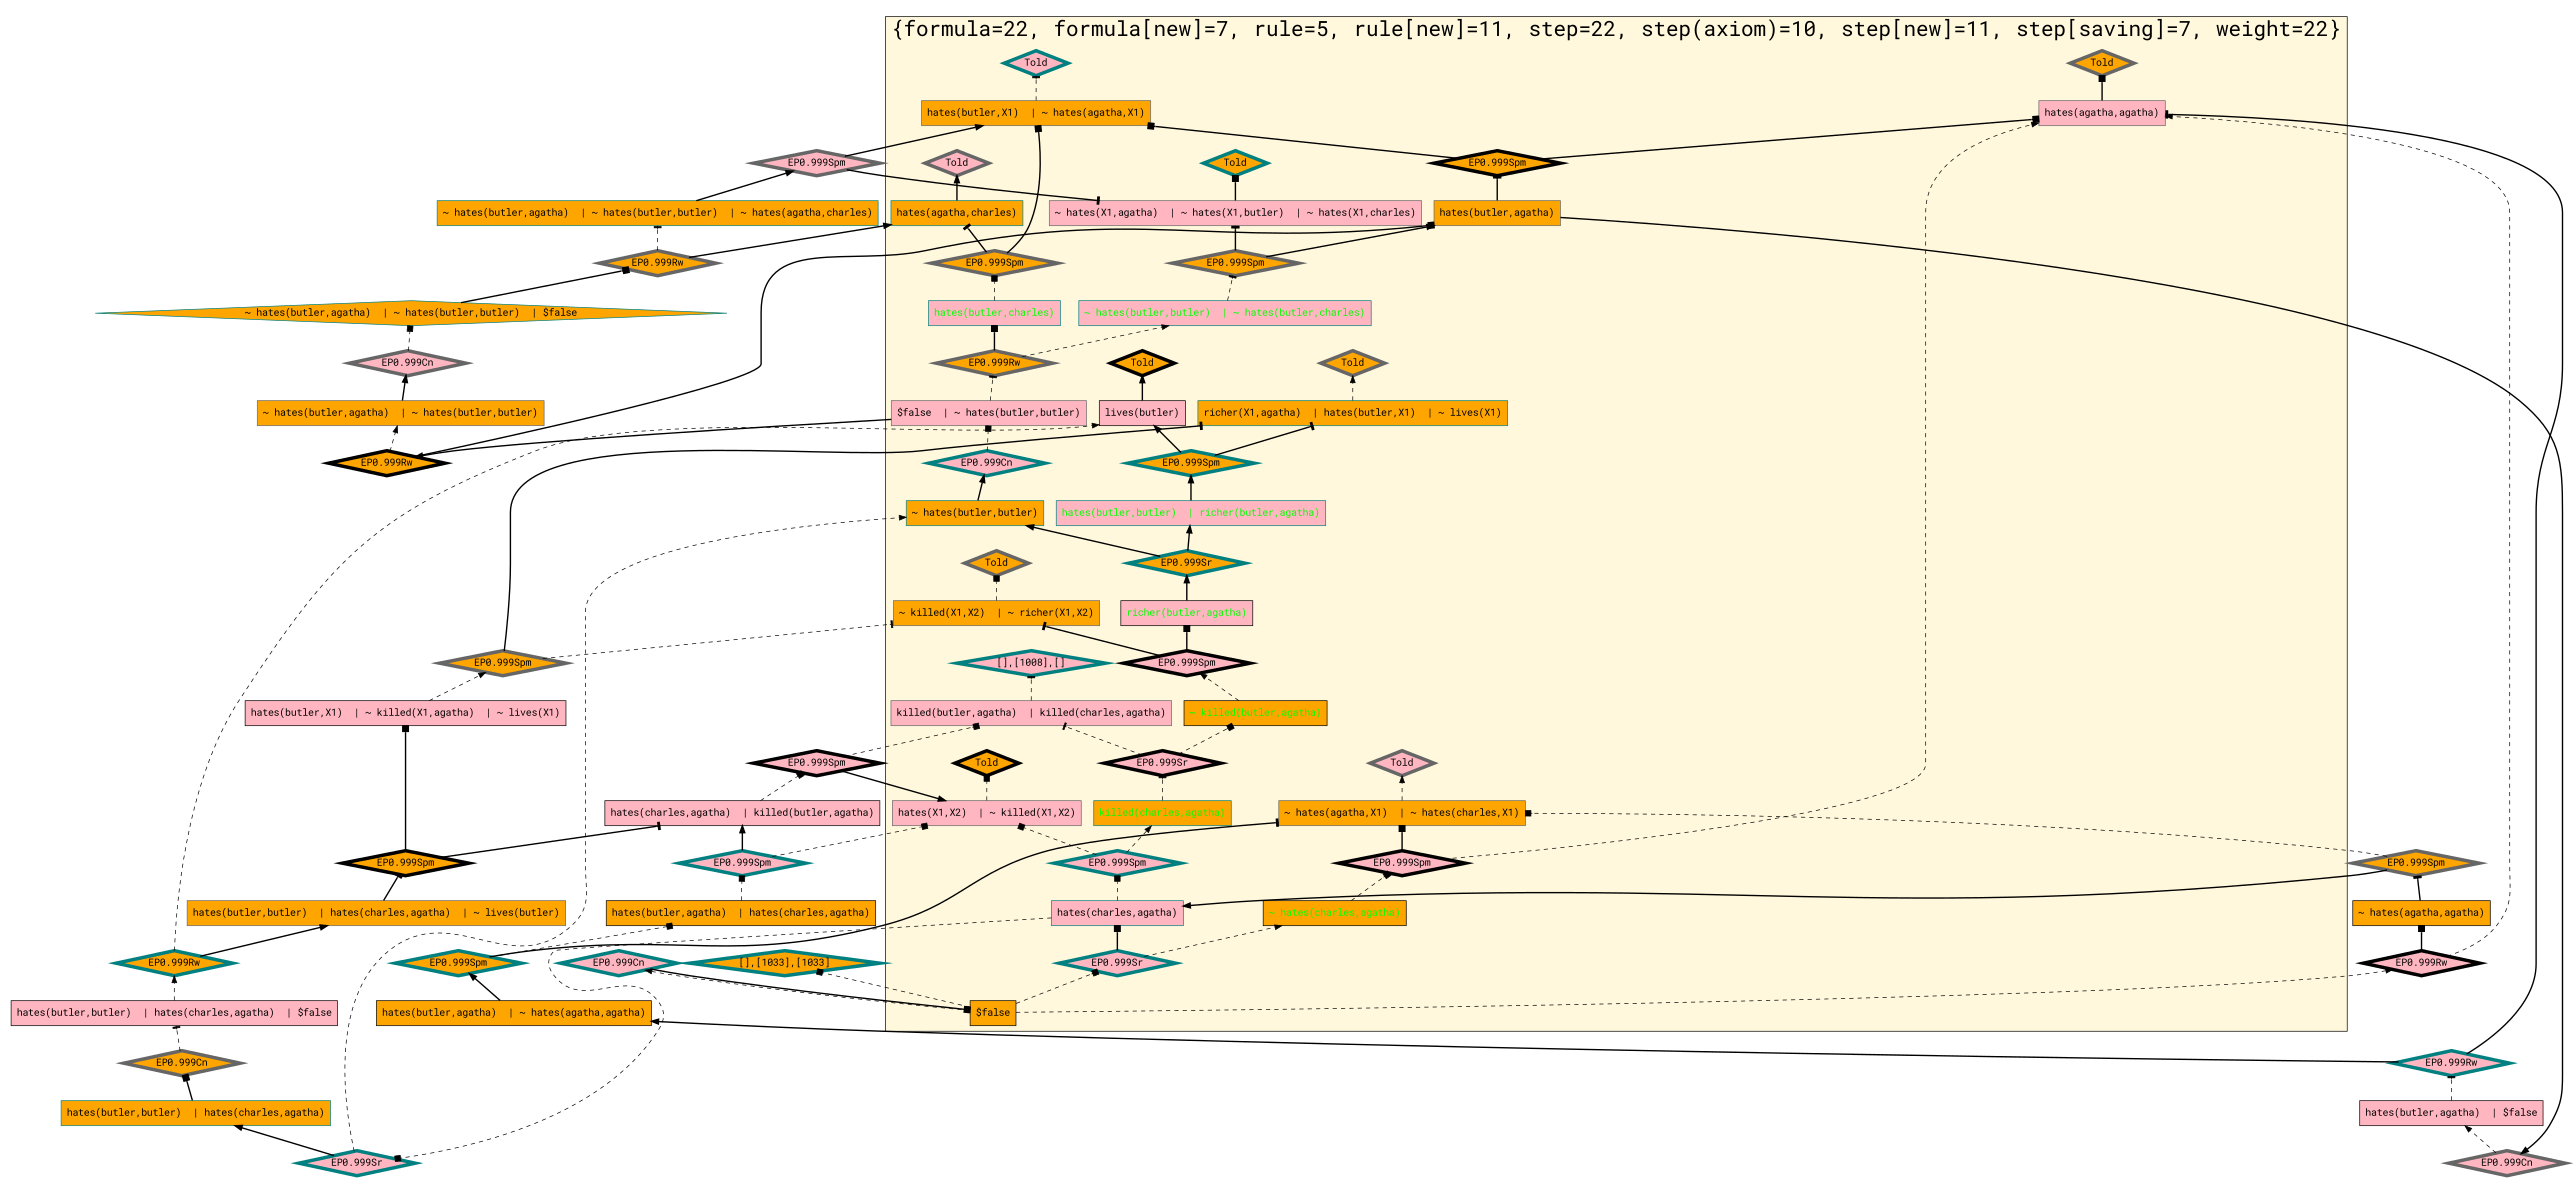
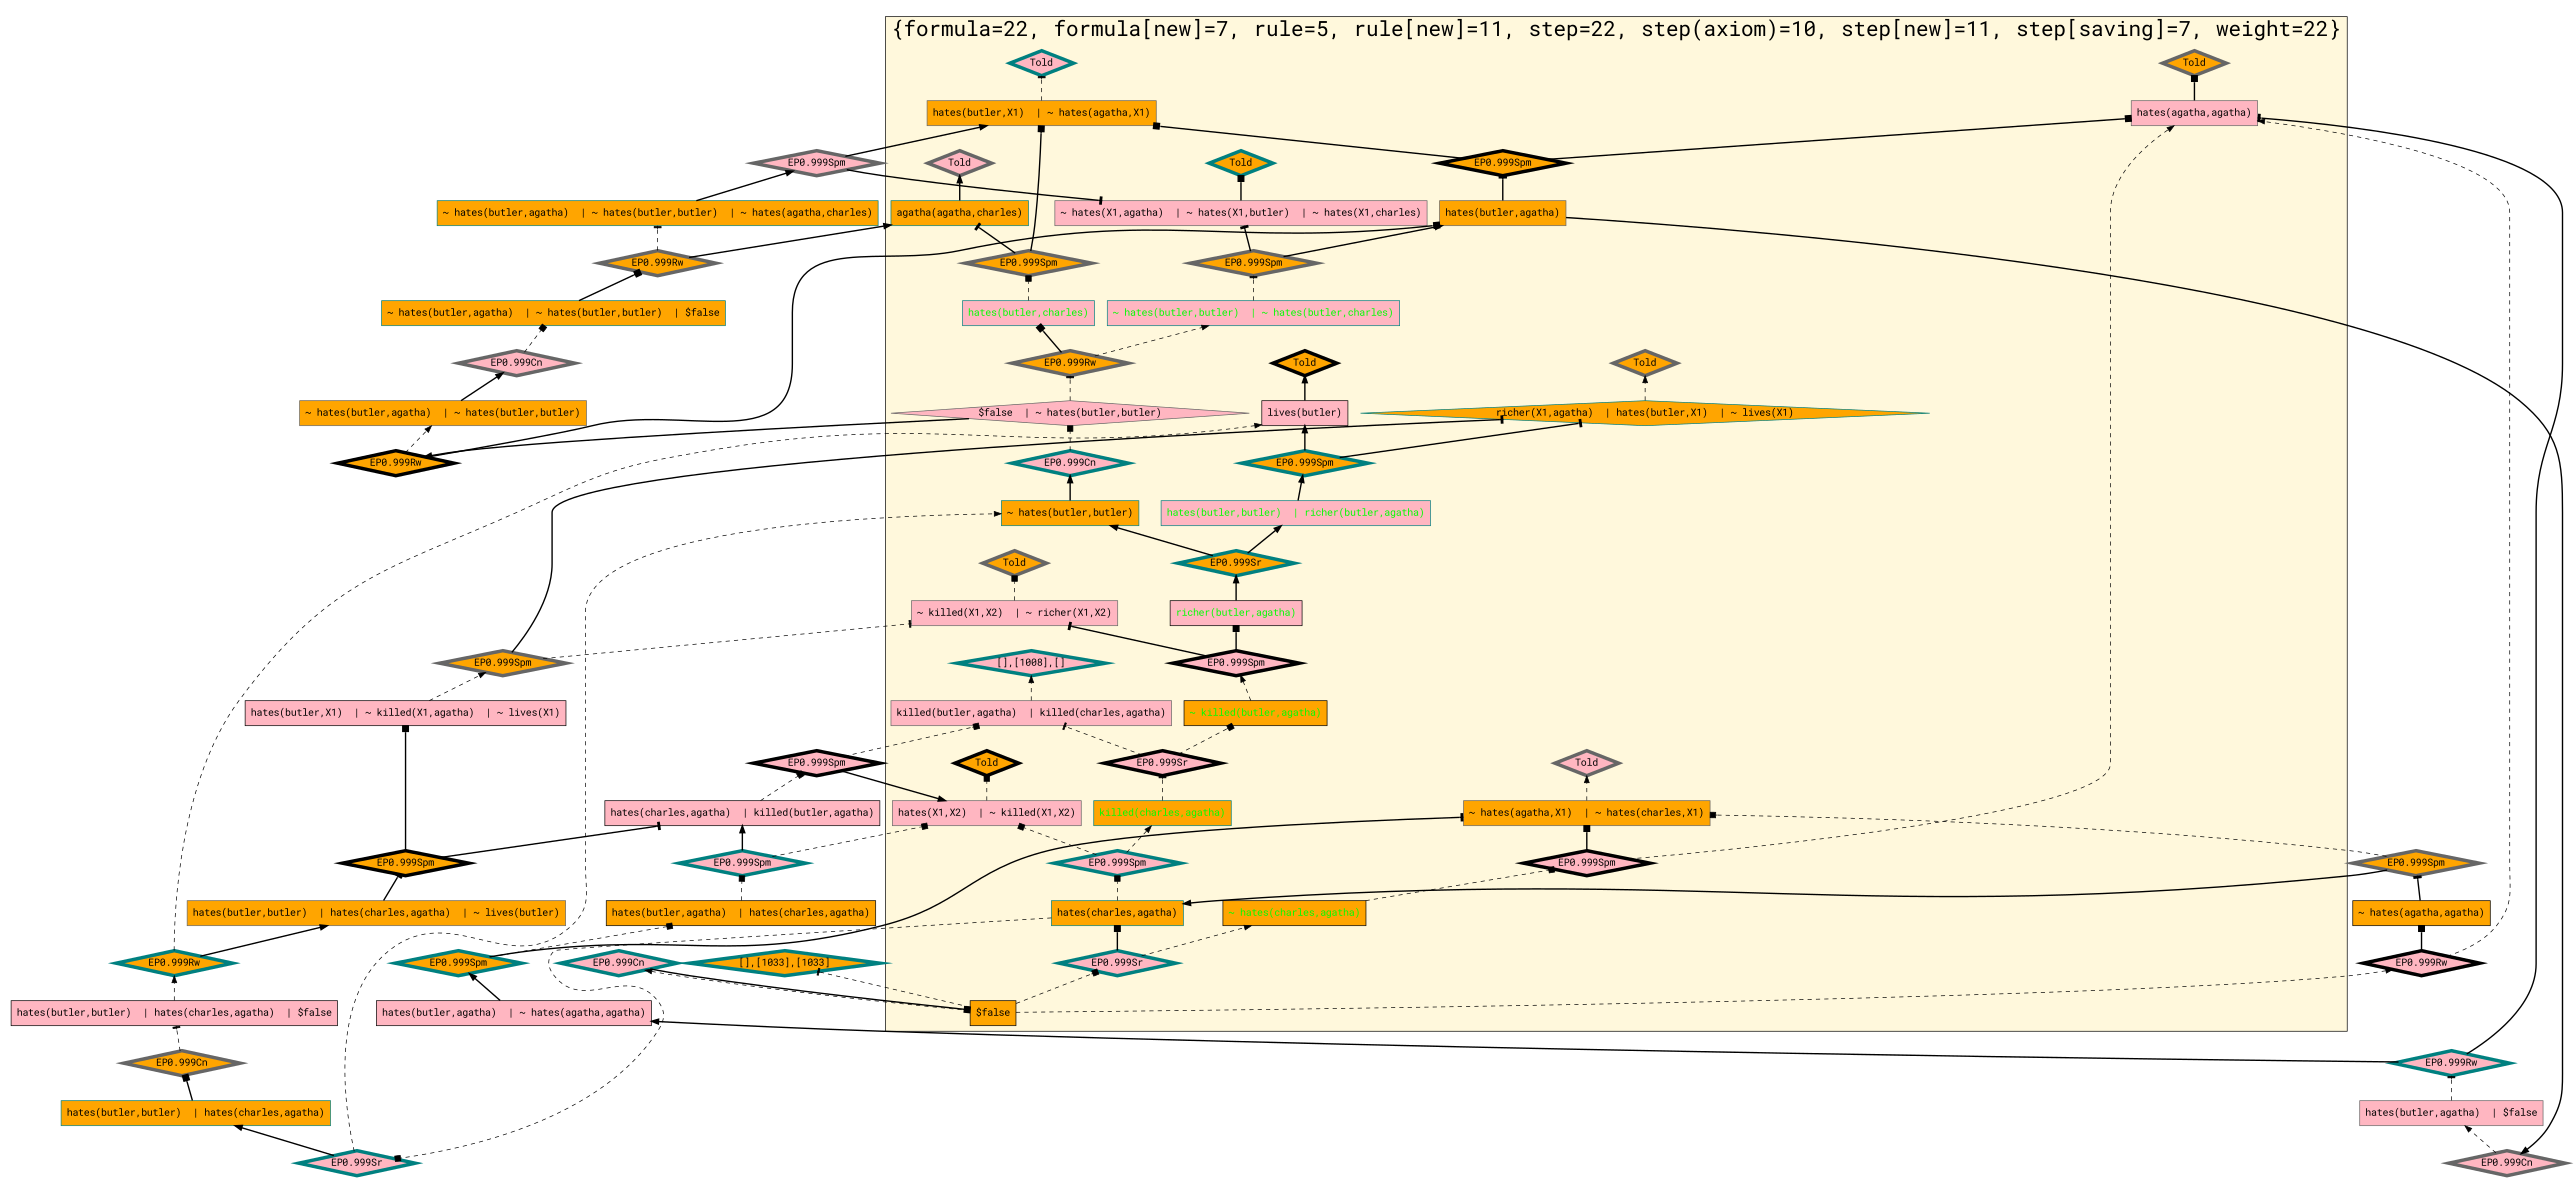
  digraph {
    fontname="Roboto Mono"
    rankdir=BT
    node [color=gray40 fillcolor=orange fontname="Roboto Mono" shape=diamond style=filled penwidth=5]
    edge [arrowhead=normal fontname="Roboto Mono" style=bold]
    n1 [label="~ hates(agatha,X1)  | ~ hates(charles,X1)" shape=box penwidth=""]
    n2 [label="hates(butler,X1)  | ~ hates(agatha,X1)" shape=box penwidth=""]
    n3 [color=teal fillcolor=lightpink fontcolor=green label="hates(butler,charles)" shape=box penwidth=""]
-   n4 [color=teal label="richer(X1,agatha)  | hates(butler,X1)  | ~ lives(X1)" shape=box penwidth=""]
+   n4 [color=teal label="richer(X1,agatha)  | hates(butler,X1)  | ~ lives(X1)" penwidth=""]
    n5 [color=black label="$false" shape=box penwidth=""]
-   n6 [color=teal label="hates(agatha,charles)" shape=box penwidth=""]
+   n6 [color=teal label="agatha(agatha,charles)" shape=box penwidth=""]
    n7 [color=black fillcolor=lightpink fontcolor=green label="richer(butler,agatha)" shape=box penwidth=""]
    n8 [fillcolor=lightpink label="killed(butler,agatha)  | killed(charles,agatha)" shape=box penwidth=""]
    n9 [fillcolor=lightpink label="~ hates(X1,agatha)  | ~ hates(X1,butler)  | ~ hates(X1,charles)" shape=box penwidth=""]
    n10 [color=black fontcolor=green label="~ hates(charles,agatha)" shape=box penwidth=""]
-   n11 [label="~ killed(X1,X2)  | ~ richer(X1,X2)" shape=box penwidth=""]
+   n11 [fillcolor=lightpink label="~ killed(X1,X2)  | ~ richer(X1,X2)" shape=box penwidth=""]
    n12 [color=teal fillcolor=lightpink fontcolor=green label="hates(butler,butler)  | richer(butler,agatha)" shape=box penwidth=""]
-   n13 [fillcolor=lightpink label="$false  | ~ hates(butler,butler)" shape=box penwidth=""]
+   n13 [fillcolor=lightpink label="$false  | ~ hates(butler,butler)" penwidth=""]
    n14 [color=teal fillcolor=lightpink fontcolor=green label="~ hates(butler,butler)  | ~ hates(butler,charles)" shape=box penwidth=""]
    n15 [label="hates(butler,agatha)" shape=box penwidth=""]
    n16 [fillcolor=lightpink label="hates(agatha,agatha)" shape=box penwidth=""]
    n17 [fillcolor=lightpink label="hates(X1,X2)  | ~ killed(X1,X2)" shape=box penwidth=""]
-   n18 [color=teal fillcolor=lightpink label="hates(charles,agatha)" shape=box penwidth=""]
+   n18 [color=teal label="hates(charles,agatha)" shape=box penwidth=""]
    n19 [color=black fontcolor=green label="~ killed(butler,agatha)" shape=box penwidth=""]
    n20 [color=black fillcolor=lightpink label="lives(butler)" shape=box penwidth=""]
    n21 [color=teal fontcolor=green label="killed(charles,agatha)" shape=box penwidth=""]
    n22 [color=teal label="~ hates(butler,butler)" shape=box penwidth=""]
    n23 [label=Told]
    n24 [color=black fillcolor=lightpink label="EP0.999Spm"]
    n25 [color=teal fillcolor=lightpink label="EP0.999Spm"]
    n26 [label=Told]
    n27 [fillcolor=lightpink label=Told]
    n28 [color=teal label="EP0.999Sr"]
    n29 [color=black label="EP0.999Spm"]
    n30 [label="EP0.999Spm"]
    n31 [label=Told]
    n32 [color=teal fillcolor=lightpink label="EP0.999Sr"]
    n33 [color=teal fillcolor=lightpink label="[],[1008],[]"]
    n34 [color=teal label="EP0.999Spm"]
    n35 [color=teal fillcolor=lightpink label="EP0.999Cn"]
    n36 [color=teal label=Told]
    n37 [color=black label=Told]
    n38 [color=black label=Told]
    n39 [color=black fillcolor=lightpink label="EP0.999Sr"]
    n40 [label="EP0.999Spm"]
    n41 [label="EP0.999Rw"]
    n42 [color=teal fillcolor=lightpink label=Told]
    n43 [fillcolor=lightpink label=Told]
    n44 [color=black fillcolor=lightpink label="EP0.999Spm"]
    n45 [color=teal fillcolor=lightpink label="EP0.999Cn"]
    n46 [color=teal label="[],[1033],[1033]"]
    n47 [color=black fillcolor=lightpink label="EP0.999Rw"]
    n48 [color=black label="EP0.999Rw"]
    n49 [fillcolor=lightpink label="EP0.999Cn"]
    n50 [color=teal fillcolor=lightpink label="EP0.999Sr"]
-   n51 [color=teal label="~ hates(butler,agatha)  | ~ hates(butler,butler)  | $false" penwidth=""]
+   n51 [color=teal label="~ hates(butler,agatha)  | ~ hates(butler,butler)  | $false" shape=box penwidth=""]
    n52 [label="EP0.999Rw"]
    n53 [color=teal label="~ hates(butler,agatha)  | ~ hates(butler,butler)  | ~ hates(agatha,charles)" shape=box penwidth=""]
    n54 [label="~ hates(butler,agatha)  | ~ hates(butler,butler)" shape=box penwidth=""]
    n55 [fillcolor=lightpink label="EP0.999Cn"]
-   n56 [color=black label="hates(butler,agatha)  | ~ hates(agatha,agatha)" shape=box penwidth=""]
+   n56 [color=black fillcolor=lightpink label="hates(butler,agatha)  | ~ hates(agatha,agatha)" shape=box penwidth=""]
    n57 [color=teal label="EP0.999Spm"]
    n58 [color=black label="hates(butler,agatha)  | hates(charles,agatha)" shape=box penwidth=""]
    n59 [color=black label="~ hates(agatha,agatha)" shape=box penwidth=""]
    n60 [label="EP0.999Spm"]
    n61 [color=teal fillcolor=lightpink label="EP0.999Spm"]
    n62 [color=black fillcolor=lightpink label="hates(charles,agatha)  | killed(butler,agatha)" shape=box penwidth=""]
    n63 [color=black fillcolor=lightpink label="hates(butler,X1)  | ~ killed(X1,agatha)  | ~ lives(X1)" shape=box penwidth=""]
    n64 [label="EP0.999Spm"]
    n65 [color=teal label="hates(butler,butler)  | hates(charles,agatha)" shape=box penwidth=""]
    n66 [label="EP0.999Cn"]
    n67 [color=black fillcolor=lightpink label="hates(butler,butler)  | hates(charles,agatha)  | $false" shape=box penwidth=""]
-   n68 [color=black fillcolor=lightpink label="hates(butler,agatha)  | $false" shape=box penwidth=""]
+   n68 [fillcolor=lightpink label="hates(butler,agatha)  | $false" shape=box penwidth=""]
    n69 [color=black fillcolor=lightpink label="EP0.999Spm"]
    n70 [color=teal fillcolor=lightpink label="EP0.999Rw"]
    n71 [fillcolor=lightpink label="EP0.999Spm"]
    n72 [color=teal label="EP0.999Rw"]
    n73 [label="hates(butler,butler)  | hates(charles,agatha)  | ~ lives(butler)" shape=box penwidth=""]
    n74 [color=black label="EP0.999Spm"]
    subgraph cluster_1 {
      fillcolor=cornsilk
      fontsize=30
      label="{formula=22, formula[new]=7, rule=5, rule[new]=11, step=22, step(axiom)=10, step[new]=11, step[saving]=7, weight=22}"
      labelloc=b
      style=filled
      n1
      n2
      n3
      n4
      n5
      n6
      n7
      n8
      n9
      n10
      n11
      n12
      n13
      n14
      n15
      n16
      n17
      n18
      n19
      n20
      n21
      n22
      n23
      n24
      n25
      n26
      n27
      n28
      n29
      n30
      n31
      n32
      n33
      n34
      n35
      n36
      n37
      n38
      n39
      n40
      n41
      n42
      n43
      n44
    }
    n1 -> n43 [style=dashed]
    n2 -> n42 [arrowhead=tee style=dashed]
    n3 -> n40 [arrowhead=box style=dashed]
    n4 -> n31 [style=dashed]
    n5 -> n32 [arrowhead=box style=dashed]
    n5 -> n45 [style=dashed]
-   n5 -> n46 [arrowhead=box style=dashed]
+   n5 -> n46 [arrowhead=tee style=dashed]
    n5 -> n47 [style=dashed]
    n6 -> n27
    n7 -> n28
-   n8 -> n33 [arrowhead=tee style=dashed]
+   n8 -> n33 [style=dashed]
    n9 -> n36 [arrowhead=box]
    n10 -> n44 [arrowhead=box style=dashed]
    n11 -> n26 [arrowhead=box style=dashed]
    n12 -> n34
    n13 -> n41 [arrowhead=tee style=dashed]
    n13 -> n48
    n14 -> n30 [arrowhead=tee style=dashed]
    n15 -> n29 [arrowhead=tee]
    n15 -> n49
    n16 -> n23 [arrowhead=box]
    n17 -> n38 [arrowhead=box style=dashed]
    n18 -> n25 [arrowhead=box style=dashed]
    n18 -> n50 [arrowhead=box style=dashed]
    n19 -> n24 [style=dashed]
    n20 -> n37
    n21 -> n39 [arrowhead=tee style=dashed]
    n22 -> n35
    n24 -> n7 [arrowhead=box]
    n24 -> n11 [arrowhead=tee]
    n25 -> n17 [arrowhead=box style=dashed]
    n25 -> n21 [style=dashed]
    n28 -> n12
    n28 -> n22
    n29 -> n2 [arrowhead=box]
    n29 -> n16 [arrowhead=box]
    n30 -> n9 [arrowhead=tee]
    n30 -> n15
    n32 -> n10 [style=dashed]
    n32 -> n18 [arrowhead=box]
    n34 -> n4 [arrowhead=tee]
    n34 -> n20
    n35 -> n13 [arrowhead=box style=dashed]
    n39 -> n8 [arrowhead=tee style=dashed]
    n39 -> n19 [arrowhead=box style=dashed]
    n40 -> n2 [arrowhead=box]
    n40 -> n6 [arrowhead=tee]
    n41 -> n3 [arrowhead=box]
    n41 -> n14 [style=dashed]
    n44 -> n1 [arrowhead=box]
    n44 -> n16 [style=dashed]
    n45 -> n5 [arrowhead=box]
    n47 -> n16 [style=dashed]
    n47 -> n59 [arrowhead=box]
    n48 -> n15 [arrowhead=box]
    n48 -> n54 [style=dashed]
    n49 -> n68 [style=dashed]
    n50 -> n22 [style=dashed]
    n50 -> n65
    n51 -> n52 [arrowhead=box]
    n52 -> n6
    n52 -> n53 [arrowhead=tee style=dashed]
    n53 -> n71
    n54 -> n55
    n55 -> n51 [arrowhead=box style=dashed]
    n56 -> n57
    n57 -> n1 [arrowhead=tee]
    n57 -> n58 [arrowhead=box style=dashed]
    n58 -> n61 [arrowhead=box style=dashed]
    n59 -> n60 [arrowhead=tee]
    n60 -> n1 [arrowhead=box style=dashed]
    n60 -> n18
    n61 -> n17 [arrowhead=box style=dashed]
    n61 -> n62
    n62 -> n69 [arrowhead=box style=dashed]
    n63 -> n64 [style=dashed]
    n64 -> n4 [arrowhead=tee]
    n64 -> n11 [arrowhead=tee style=dashed]
    n65 -> n66 [arrowhead=box]
    n66 -> n67 [arrowhead=tee style=dashed]
    n67 -> n72 [style=dashed]
    n68 -> n70 [arrowhead=tee style=dashed]
    n69 -> n8 [arrowhead=box style=dashed]
    n69 -> n17
    n70 -> n16 [arrowhead=tee]
    n70 -> n56
    n71 -> n2
    n71 -> n9 [arrowhead=tee]
    n72 -> n20 [style=dashed]
    n72 -> n73
    n73 -> n74 [arrowhead=tee]
    n74 -> n62 [arrowhead=tee]
    n74 -> n63 [arrowhead=box]
  }
